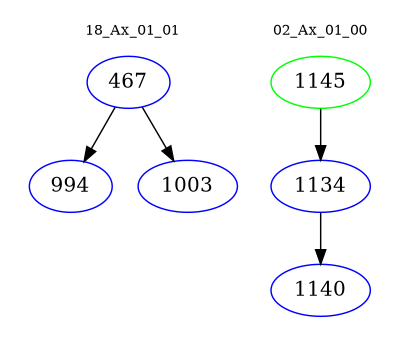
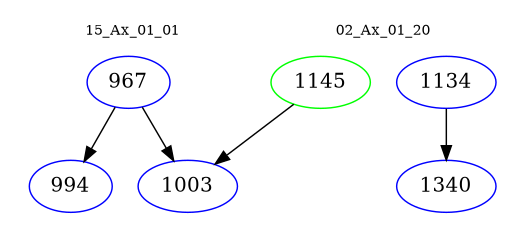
  digraph {
    node [color=blue]
    edge [color=black]
    n1 [label=994]
-   n2 [label=467]
+   n2 [label=967]
    n3 [label=1003]
    n4 [color=green label=1145]
    n5 [label=1134]
-   n6 [label=1140]
+   n6 [label=1340]
    subgraph cluster_1 {
      color=white
      fontsize=10
-     label="18_Ax_01_01"
+     label="15_Ax_01_01"
      n1
      n2
      n3
    }
    subgraph cluster_2 {
      color=white
      fontsize=10
-     label="02_Ax_01_00"
+     label="02_Ax_01_20"
      n4
      n5
      n6
    }
    n2 -> n1
    n2 -> n3
-   n4 -> n5
+   n4 -> n3
    n5 -> n6
  }
